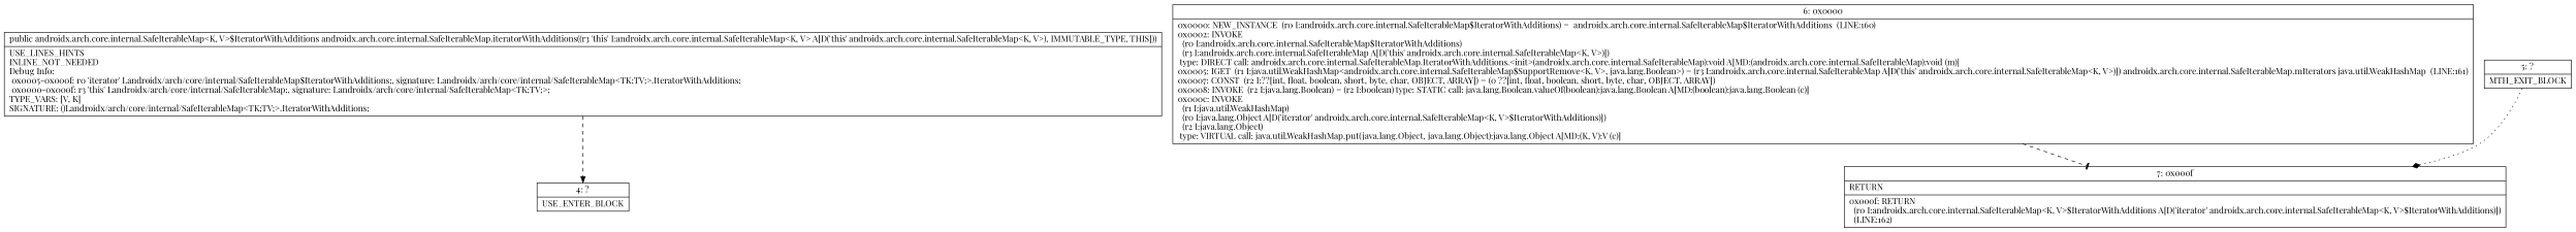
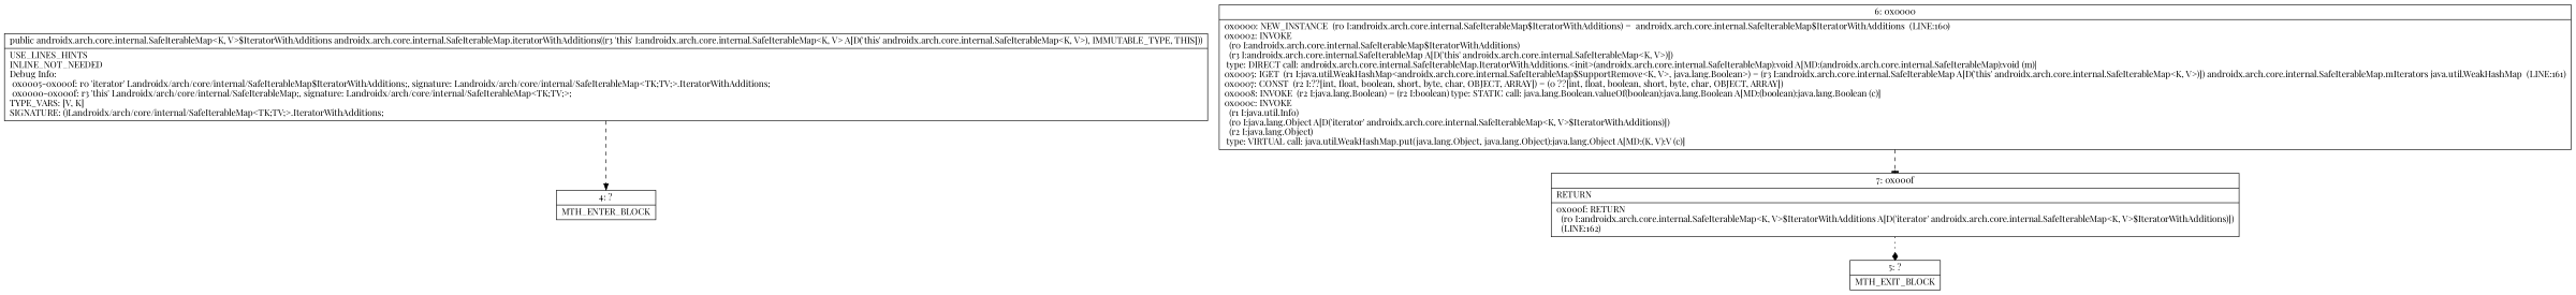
  digraph {
    fontname="Playfair Display"
    node [fontname="Playfair Display" shape=record]
    edge [fontname="Playfair Display" style=dashed]
-   n1 [label="{4\:\ ?|USE_ENTER_BLOCK\l}"]
-   n2 [label="{6\:\ 0x0000|0x0000: NEW_INSTANCE  (r0 I:androidx.arch.core.internal.SafeIterableMap$IteratorWithAdditions) =  androidx.arch.core.internal.SafeIterableMap$IteratorWithAdditions  (LINE:160)\l0x0002: INVOKE  \l  (r0 I:androidx.arch.core.internal.SafeIterableMap$IteratorWithAdditions)\l  (r3 I:androidx.arch.core.internal.SafeIterableMap A[D('this' androidx.arch.core.internal.SafeIterableMap\<K, V\>)])\l type: DIRECT call: androidx.arch.core.internal.SafeIterableMap.IteratorWithAdditions.\<init\>(androidx.arch.core.internal.SafeIterableMap):void A[MD:(androidx.arch.core.internal.SafeIterableMap):void (m)]\l0x0005: IGET  (r1 I:java.util.WeakHashMap\<androidx.arch.core.internal.SafeIterableMap$SupportRemove\<K, V\>, java.lang.Boolean\>) = (r3 I:androidx.arch.core.internal.SafeIterableMap A[D('this' androidx.arch.core.internal.SafeIterableMap\<K, V\>)]) androidx.arch.core.internal.SafeIterableMap.mIterators java.util.WeakHashMap  (LINE:161)\l0x0007: CONST  (r2 I:??[int, float, boolean, short, byte, char, OBJECT, ARRAY]) = (0 ??[int, float, boolean, short, byte, char, OBJECT, ARRAY]) \l0x0008: INVOKE  (r2 I:java.lang.Boolean) = (r2 I:boolean) type: STATIC call: java.lang.Boolean.valueOf(boolean):java.lang.Boolean A[MD:(boolean):java.lang.Boolean (c)]\l0x000c: INVOKE  \l  (r1 I:java.util.WeakHashMap)\l  (r0 I:java.lang.Object A[D('iterator' androidx.arch.core.internal.SafeIterableMap\<K, V\>$IteratorWithAdditions)])\l  (r2 I:java.lang.Object)\l type: VIRTUAL call: java.util.WeakHashMap.put(java.lang.Object, java.lang.Object):java.lang.Object A[MD:(K, V):V (c)]\l}"]
+   n1 [label="{4\:\ ?|MTH_ENTER_BLOCK\l}"]
+   n2 [label="{6\:\ 0x0000|0x0000: NEW_INSTANCE  (r0 I:androidx.arch.core.internal.SafeIterableMap$IteratorWithAdditions) =  androidx.arch.core.internal.SafeIterableMap$IteratorWithAdditions  (LINE:160)\l0x0002: INVOKE  \l  (r0 I:androidx.arch.core.internal.SafeIterableMap$IteratorWithAdditions)\l  (r3 I:androidx.arch.core.internal.SafeIterableMap A[D('this' androidx.arch.core.internal.SafeIterableMap\<K, V\>)])\l type: DIRECT call: androidx.arch.core.internal.SafeIterableMap.IteratorWithAdditions.\<init\>(androidx.arch.core.internal.SafeIterableMap):void A[MD:(androidx.arch.core.internal.SafeIterableMap):void (m)]\l0x0005: IGET  (r1 I:java.util.WeakHashMap\<androidx.arch.core.internal.SafeIterableMap$SupportRemove\<K, V\>, java.lang.Boolean\>) = (r3 I:androidx.arch.core.internal.SafeIterableMap A[D('this' androidx.arch.core.internal.SafeIterableMap\<K, V\>)]) androidx.arch.core.internal.SafeIterableMap.mIterators java.util.WeakHashMap  (LINE:161)\l0x0007: CONST  (r2 I:??[int, float, boolean, short, byte, char, OBJECT, ARRAY]) = (0 ??[int, float, boolean, short, byte, char, OBJECT, ARRAY]) \l0x0008: INVOKE  (r2 I:java.lang.Boolean) = (r2 I:boolean) type: STATIC call: java.lang.Boolean.valueOf(boolean):java.lang.Boolean A[MD:(boolean):java.lang.Boolean (c)]\l0x000c: INVOKE  \l  (r1 I:java.util.Info)\l  (r0 I:java.lang.Object A[D('iterator' androidx.arch.core.internal.SafeIterableMap\<K, V\>$IteratorWithAdditions)])\l  (r2 I:java.lang.Object)\l type: VIRTUAL call: java.util.WeakHashMap.put(java.lang.Object, java.lang.Object):java.lang.Object A[MD:(K, V):V (c)]\l}"]
    n3 [label="{7\:\ 0x000f|RETURN\l|0x000f: RETURN  \l  (r0 I:androidx.arch.core.internal.SafeIterableMap\<K, V\>$IteratorWithAdditions A[D('iterator' androidx.arch.core.internal.SafeIterableMap\<K, V\>$IteratorWithAdditions)])\l  (LINE:162)\l}"]
    n4 [label="{5\:\ ?|MTH_EXIT_BLOCK\l}"]
    n5 [label="{public androidx.arch.core.internal.SafeIterableMap\<K, V\>$IteratorWithAdditions androidx.arch.core.internal.SafeIterableMap.iteratorWithAdditions((r3 'this' I:androidx.arch.core.internal.SafeIterableMap\<K, V\> A[D('this' androidx.arch.core.internal.SafeIterableMap\<K, V\>), IMMUTABLE_TYPE, THIS]))  | USE_LINES_HINTS\lINLINE_NOT_NEEDED\lDebug Info:\l  0x0005\-0x000f: r0 'iterator' Landroidx\/arch\/core\/internal\/SafeIterableMap$IteratorWithAdditions;, signature: Landroidx\/arch\/core\/internal\/SafeIterableMap\<TK;TV;\>.IteratorWithAdditions;\l  0x0000\-0x000f: r3 'this' Landroidx\/arch\/core\/internal\/SafeIterableMap;, signature: Landroidx\/arch\/core\/internal\/SafeIterableMap\<TK;TV;\>;\lTYPE_VARS: [V, K]\lSIGNATURE: ()Landroidx\/arch\/core\/internal\/SafeIterableMap\<TK;TV;\>.IteratorWithAdditions;\l}"]
    n2 -> n3 [arrowhead=tee]
-   n4 -> n3 [arrowhead=diamond style=dotted]
+   n3 -> n4 [arrowhead=diamond style=dotted]
    n5 -> n1 [arrowhead=normal]
  }
